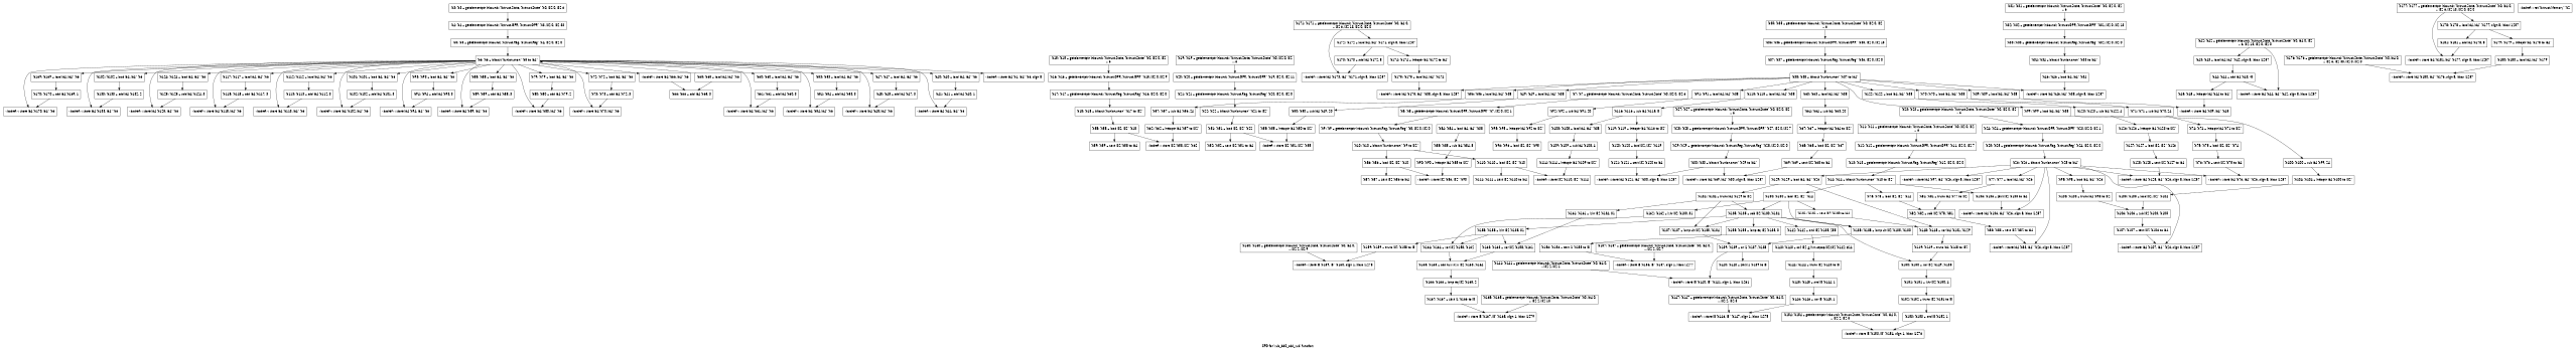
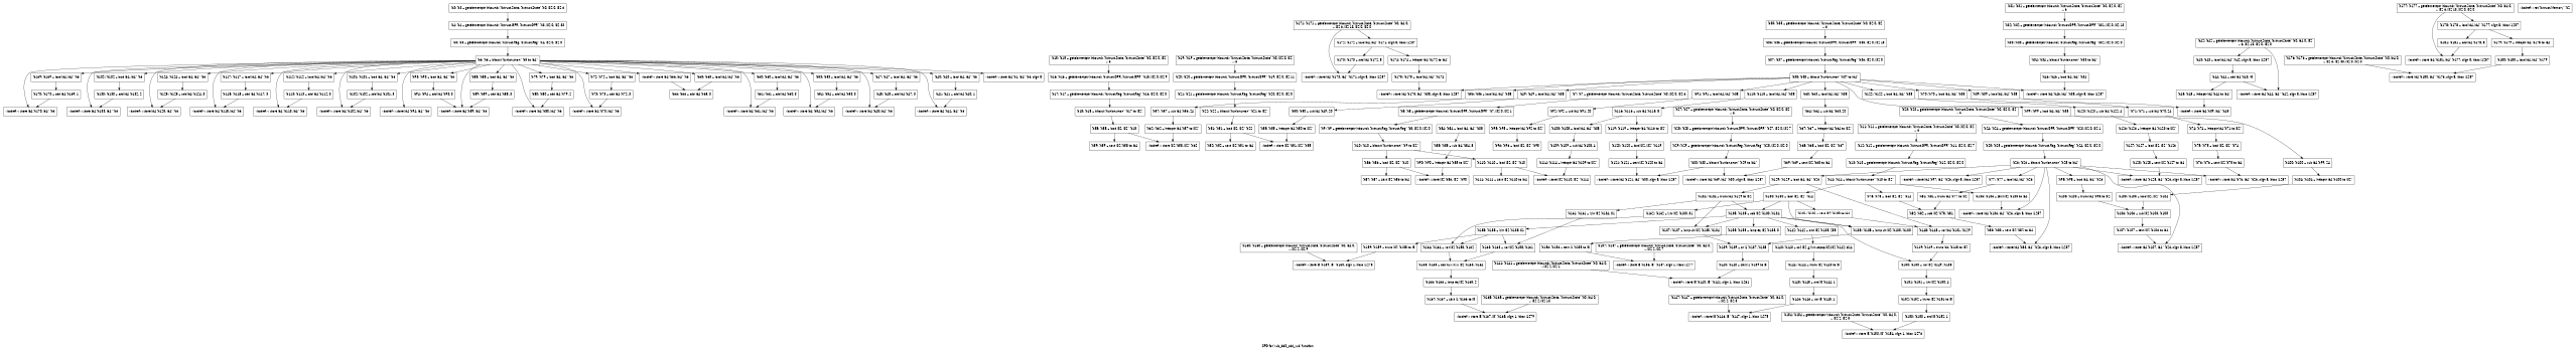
  digraph {
    fontname=Lato
    label="CFG for 'sub_660_add_sub' function"
    node [fontname=Lato shape=record]
    edge [fontname=Lato]
    n1 [label="{%3:  %3 = getelementptr inbounds %struct.State, %struct.State* %0, i32 0, i32 6}"]
    n2 [label="{%4:  %4 = getelementptr inbounds %struct.GPR, %struct.GPR* %3, i32 0, i32 33}"]
    n3 [label="{%5:  %5 = getelementptr inbounds %struct.Reg, %struct.Reg* %4, i32 0, i32 0}"]
    n4 [label="{%6:  %6 = bitcast %union.anon* %5 to i64*}"]
    n5 [label="{\<badref\>:  store i64 %170, i64* %6}"]
    n6 [label="{%169:  %169 = load i64, i64* %6}"]
    n7 [label="{\<badref\>:  store i64 %133, i64* %6}"]
    n8 [label="{%132:  %132 = load i64, i64* %6}"]
    n9 [label="{\<badref\>:  store i64 %125, i64* %6}"]
    n10 [label="{%124:  %124 = load i64, i64* %6}"]
    n11 [label="{\<badref\>:  store i64 %118, i64* %6}"]
    n12 [label="{%117:  %117 = load i64, i64* %6}"]
    n13 [label="{\<badref\>:  store i64 %113, i64* %6}"]
    n14 [label="{%112:  %112 = load i64, i64* %6}"]
    n15 [label="{\<badref\>:  store i64 %102, i64* %6}"]
    n16 [label="{%101:  %101 = load i64, i64* %6}"]
    n17 [label="{\<badref\>:  store i64 %94, i64* %6}"]
    n18 [label="{%93:  %93 = load i64, i64* %6}"]
    n19 [label="{\<badref\>:  store i64 %89, i64* %6}"]
    n20 [label="{%88:  %88 = load i64, i64* %6}"]
    n21 [label="{\<badref\>:  store i64 %80, i64* %6}"]
    n22 [label="{%79:  %79 = load i64, i64* %6}"]
    n23 [label="{\<badref\>:  store i64 %73, i64* %6}"]
    n24 [label="{%72:  %72 = load i64, i64* %6}"]
    n25 [label="{\<badref\>:  store i64 %66, i64* %6}"]
    n26 [label="{%65:  %65 = load i64, i64* %6}"]
    n27 [label="{\<badref\>:  store i64 %61, i64* %6}"]
    n28 [label="{%60:  %60 = load i64, i64* %6}"]
    n29 [label="{\<badref\>:  store i64 %54, i64* %6}"]
    n30 [label="{%53:  %53 = load i64, i64* %6}"]
    n31 [label="{\<badref\>:  store i64 %48, i64* %6}"]
    n32 [label="{%47:  %47 = load i64, i64* %6}"]
    n33 [label="{\<badref\>:  store i64 %41, i64* %6}"]
    n34 [label="{%40:  %40 = load i64, i64* %6}"]
    n35 [label="{\<badref\>:  store i64 %1, i64* %6, align 8}"]
    n36 [label="{%170:  %170 = add i64 %169, 1}"]
    n37 [label="{%133:  %133 = add i64 %132, 2}"]
    n38 [label="{%125:  %125 = add i64 %124, 3}"]
    n39 [label="{%118:  %118 = add i64 %117, 3}"]
    n40 [label="{%113:  %113 = add i64 %112, 3}"]
    n41 [label="{%102:  %102 = add i64 %101, 3}"]
    n42 [label="{%94:  %94 = add i64 %93, 3}"]
    n43 [label="{%89:  %89 = add i64 %88, 3}"]
    n44 [label="{%80:  %80 = add i64 %79, 2}"]
    n45 [label="{%73:  %73 = add i64 %72, 3}"]
    n46 [label="{%66:  %66 = add i64 %65, 3}"]
    n47 [label="{%61:  %61 = add i64 %60, 3}"]
    n48 [label="{%54:  %54 = add i64 %53, 3}"]
    n49 [label="{%48:  %48 = add i64 %47, 3}"]
    n50 [label="{%41:  %41 = add i64 %40, 1}"]
    n51 [label="{%7:  %7 = getelementptr inbounds %struct.State, %struct.State* %0, i32 0, i32 6}"]
    n52 [label="{%8:  %8 = getelementptr inbounds %struct.GPR, %struct.GPR* %7, i32 0, i32 1}"]
    n53 [label="{%9:  %9 = getelementptr inbounds %struct.Reg, %struct.Reg* %8, i32 0, i32 0}"]
    n54 [label="{%10:  %10 = bitcast %union.anon* %9 to i32*}"]
    n55 [label="{%110:  %110 = load i32, i32* %10}"]
    n56 [label="{%86:  %86 = load i32, i32* %10}"]
    n57 [label="{\<badref\>:  store i32 %110, i32* %114}"]
    n58 [label="{%111:  %111 = zext i32 %110 to i64}"]
    n59 [label="{\<badref\>:  store i32 %86, i32* %90}"]
    n60 [label="{%87:  %87 = zext i32 %86 to i64}"]
    n61 [label="{%11:  %11 = getelementptr inbounds %struct.State, %struct.State* %0, i32 0, i32\l... 6}"]
    n62 [label="{%12:  %12 = getelementptr inbounds %struct.GPR, %struct.GPR* %11, i32 0, i32 7}"]
    n63 [label="{%13:  %13 = getelementptr inbounds %struct.Reg, %struct.Reg* %12, i32 0, i32 0}"]
    n64 [label="{%14:  %14 = bitcast %union.anon* %13 to i32*}"]
    n65 [label="{%130:  %130 = load i32, i32* %14}"]
    n66 [label="{%78:  %78 = load i32, i32* %14}"]
    n67 [label="{%136:  %136 = zext i32 %135 to i64}"]
    n68 [label="{%162:  %162 = lshr i32 %130, 31}"]
    n69 [label="{%138:  %138 = icmp ult i32 %135, %130}"]
    n70 [label="{%135:  %135 = add i32 %130, %134}"]
    n71 [label="{%131:  %131 = zext i32 %130 to i64}"]
    n72 [label="{%82:  %82 = add i32 %78, %81}"]
    n73 [label="{%164:  %164 = xor i32 %158, %162}"]
    n74 [label="{%139:  %139 = or i1 %137, %138}"]
    n75 [label="{%137:  %137 = icmp ult i32 %135, %134}"]
    n76 [label="{%158:  %158 = lshr i32 %135, 31}"]
    n77 [label="{%155:  %155 = icmp eq i32 %135, 0}"]
    n78 [label="{%150:  %150 = xor i32 %149, %135}"]
    n79 [label="{%142:  %142 = and i32 %135, 255}"]
    n80 [label="{%148:  %148 = xor i64 %131, %129}"]
    n81 [label="{%83:  %83 = zext i32 %82 to i64}"]
    n82 [label="{%15:  %15 = getelementptr inbounds %struct.State, %struct.State* %0, i32 0, i32\l... 6}"]
    n83 [label="{%16:  %16 = getelementptr inbounds %struct.GPR, %struct.GPR* %15, i32 0, i32 9}"]
    n84 [label="{%17:  %17 = getelementptr inbounds %struct.Reg, %struct.Reg* %16, i32 0, i32 0}"]
    n85 [label="{%18:  %18 = bitcast %union.anon* %17 to i32*}"]
    n86 [label="{%58:  %58 = load i32, i32* %18}"]
    n87 [label="{\<badref\>:  store i32 %58, i32* %62}"]
    n88 [label="{%59:  %59 = zext i32 %58 to i64}"]
    n89 [label="{%19:  %19 = getelementptr inbounds %struct.State, %struct.State* %0, i32 0, i32\l... 6}"]
    n90 [label="{%20:  %20 = getelementptr inbounds %struct.GPR, %struct.GPR* %19, i32 0, i32 11}"]
    n91 [label="{%21:  %21 = getelementptr inbounds %struct.Reg, %struct.Reg* %20, i32 0, i32 0}"]
    n92 [label="{%22:  %22 = bitcast %union.anon* %21 to i32*}"]
    n93 [label="{%51:  %51 = load i32, i32* %22}"]
    n94 [label="{\<badref\>:  store i32 %51, i32* %55}"]
    n95 [label="{%52:  %52 = zext i32 %51 to i64}"]
    n96 [label="{%23:  %23 = getelementptr inbounds %struct.State, %struct.State* %0, i32 0, i32\l... 6}"]
    n97 [label="{%24:  %24 = getelementptr inbounds %struct.GPR, %struct.GPR* %23, i32 0, i32 1}"]
    n98 [label="{%25:  %25 = getelementptr inbounds %struct.Reg, %struct.Reg* %24, i32 0, i32 0}"]
    n99 [label="{%26:  %26 = bitcast %union.anon* %25 to i64*}"]
    n100 [label="{\<badref\>:  store i64 %136, i64* %26, align 8, !tbaa !1257}"]
    n101 [label="{%129:  %129 = load i64, i64* %26}"]
    n102 [label="{\<badref\>:  store i64 %128, i64* %26, align 8, !tbaa !1257}"]
    n103 [label="{\<badref\>:  store i64 %107, i64* %26, align 8, !tbaa !1257}"]
    n104 [label="{%98:  %98 = load i64, i64* %26}"]
    n105 [label="{\<badref\>:  store i64 %97, i64* %26, align 8, !tbaa !1257}"]
    n106 [label="{\<badref\>:  store i64 %83, i64* %26, align 8, !tbaa !1257}"]
    n107 [label="{%77:  %77 = load i64, i64* %26}"]
    n108 [label="{\<badref\>:  store i64 %76, i64* %26, align 8, !tbaa !1257}"]
    n109 [label="{%134:  %134 = trunc i64 %129 to i32}"]
    n110 [label="{%103:  %103 = trunc i64 %98 to i32}"]
    n111 [label="{%81:  %81 = trunc i64 %77 to i32}"]
    n112 [label="{%149:  %149 = trunc i64 %148 to i32}"]
    n113 [label="{%161:  %161 = lshr i32 %134, 31}"]
    n114 [label="{%106:  %106 = sub i32 %103, %105}"]
    n115 [label="{%27:  %27 = getelementptr inbounds %struct.State, %struct.State* %0, i32 0, i32\l... 6}"]
    n116 [label="{%28:  %28 = getelementptr inbounds %struct.GPR, %struct.GPR* %27, i32 0, i32 7}"]
    n117 [label="{%29:  %29 = getelementptr inbounds %struct.Reg, %struct.Reg* %28, i32 0, i32 0}"]
    n118 [label="{%30:  %30 = bitcast %union.anon* %29 to i64*}"]
    n119 [label="{\<badref\>:  store i64 %121, i64* %30, align 8, !tbaa !1257}"]
    n120 [label="{\<badref\>:  store i64 %69, i64* %30, align 8, !tbaa !1257}"]
    n121 [label="{%31:  %31 = getelementptr inbounds %struct.State, %struct.State* %0, i32 0, i32\l... 6}"]
    n122 [label="{%32:  %32 = getelementptr inbounds %struct.GPR, %struct.GPR* %31, i32 0, i32 13}"]
    n123 [label="{%33:  %33 = getelementptr inbounds %struct.Reg, %struct.Reg* %32, i32 0, i32 0}"]
    n124 [label="{%34:  %34 = bitcast %union.anon* %33 to i64*}"]
    n125 [label="{%46:  %46 = load i64, i64* %34}"]
    n126 [label="{\<badref\>:  store i64 %46, i64* %38, align 8, !tbaa !1257}"]
    n127 [label="{%35:  %35 = getelementptr inbounds %struct.State, %struct.State* %0, i32 0, i32\l... 6}"]
    n128 [label="{%36:  %36 = getelementptr inbounds %struct.GPR, %struct.GPR* %35, i32 0, i32 15}"]
    n129 [label="{%37:  %37 = getelementptr inbounds %struct.Reg, %struct.Reg* %36, i32 0, i32 0}"]
    n130 [label="{%38:  %38 = bitcast %union.anon* %37 to i64*}"]
    n131 [label="{\<badref\>:  store i64 %175, i64* %38, align 8, !tbaa !1257}"]
    n132 [label="{%122:  %122 = load i64, i64* %38}"]
    n133 [label="{%115:  %115 = load i64, i64* %38}"]
    n134 [label="{%99:  %99 = load i64, i64* %38}"]
    n135 [label="{%91:  %91 = load i64, i64* %38}"]
    n136 [label="{%70:  %70 = load i64, i64* %38}"]
    n137 [label="{%63:  %63 = load i64, i64* %38}"]
    n138 [label="{%56:  %56 = load i64, i64* %38}"]
    n139 [label="{%49:  %49 = load i64, i64* %38}"]
    n140 [label="{%39:  %39 = load i64, i64* %38}"]
    n141 [label="{%123:  %123 = sub i64 %122, 4}"]
    n142 [label="{%116:  %116 = sub i64 %115, 8}"]
    n143 [label="{%108:  %108 = load i64, i64* %38}"]
    n144 [label="{%109:  %109 = sub i64 %108, 4}"]
    n145 [label="{%100:  %100 = sub i64 %99, 24}"]
    n146 [label="{%92:  %92 = sub i64 %91, 20}"]
    n147 [label="{%84:  %84 = load i64, i64* %38}"]
    n148 [label="{%85:  %85 = sub i64 %84, 8}"]
    n149 [label="{%71:  %71 = sub i64 %70, 24}"]
    n150 [label="{%64:  %64 = sub i64 %63, 20}"]
    n151 [label="{%57:  %57 = sub i64 %56, 24}"]
    n152 [label="{%50:  %50 = sub i64 %49, 20}"]
    n153 [label="{\<badref\>:  store i64 %39, i64* %45}"]
    n154 [label="{%126:  %126 = inttoptr i64 %123 to i32*}"]
    n155 [label="{%119:  %119 = inttoptr i64 %116 to i32*}"]
    n156 [label="{%114:  %114 = inttoptr i64 %109 to i32*}"]
    n157 [label="{%104:  %104 = inttoptr i64 %100 to i32*}"]
    n158 [label="{%95:  %95 = inttoptr i64 %92 to i32*}"]
    n159 [label="{%90:  %90 = inttoptr i64 %85 to i32*}"]
    n160 [label="{%74:  %74 = inttoptr i64 %71 to i32*}"]
    n161 [label="{%67:  %67 = inttoptr i64 %64 to i32*}"]
    n162 [label="{%62:  %62 = inttoptr i64 %57 to i32*}"]
    n163 [label="{%55:  %55 = inttoptr i64 %50 to i32*}"]
    n164 [label="{%42:  %42 = getelementptr inbounds %struct.State, %struct.State* %0, i64 0, i32\l... 6, i32 13, i32 0, i32 0}"]
    n165 [label="{\<badref\>:  store i64 %44, i64* %42, align 8, !tbaa !1257}"]
    n166 [label="{%43:  %43 = load i64, i64* %42, align 8, !tbaa !1257}"]
    n167 [label="{%44:  %44 = add i64 %43, -8}"]
    n168 [label="{%45:  %45 = inttoptr i64 %44 to i64*}"]
    n169 [label="{%68:  %68 = load i32, i32* %67}"]
    n170 [label="{%69:  %69 = zext i32 %68 to i64}"]
    n171 [label="{%75:  %75 = load i32, i32* %74}"]
    n172 [label="{%76:  %76 = zext i32 %75 to i64}"]
    n173 [label="{%96:  %96 = load i32, i32* %95}"]
    n174 [label="{%107:  %107 = zext i32 %106 to i64}"]
    n175 [label="{%105:  %105 = load i32, i32* %104}"]
    n176 [label="{%120:  %120 = load i32, i32* %119}"]
    n177 [label="{%121:  %121 = zext i32 %120 to i64}"]
    n178 [label="{%127:  %127 = load i32, i32* %126}"]
    n179 [label="{%128:  %128 = zext i32 %127 to i64}"]
    n180 [label="{%163:  %163 = xor i32 %158, %161}"]
    n181 [label="{%165:  %165 = add nuw nsw i32 %163, %164}"]
    n182 [label="{%140:  %140 = zext i1 %139 to i8}"]
    n183 [label="{%159:  %159 = trunc i32 %158 to i8}"]
    n184 [label="{%156:  %156 = zext i1 %155 to i8}"]
    n185 [label="{%151:  %151 = lshr i32 %150, 4}"]
    n186 [label="{%143:  %143 = call i32 @llvm.ctpop.i32(i32 %142) #14}"]
    n187 [label="{\<badref\>:  store i8 %159, i8* %160, align 1, !tbaa !1278}"]
    n188 [label="{\<badref\>:  store i8 %156, i8* %157, align 1, !tbaa !1277}"]
    n189 [label="{%152:  %152 = trunc i32 %151 to i8}"]
    n190 [label="{%144:  %144 = trunc i32 %143 to i8}"]
    n191 [label="{\<badref\>:  store i8 %140, i8* %141, align 1, !tbaa !1261}"]
    n192 [label="{%141:  %141 = getelementptr inbounds %struct.State, %struct.State* %0, i64 0,\l... i32 2, i32 1}"]
    n193 [label="{%145:  %145 = and i8 %144, 1}"]
    n194 [label="{%146:  %146 = xor i8 %145, 1}"]
    n195 [label="{\<badref\>:  store i8 %146, i8* %147, align 1, !tbaa !1275}"]
    n196 [label="{%147:  %147 = getelementptr inbounds %struct.State, %struct.State* %0, i64 0,\l... i32 2, i32 3}"]
    n197 [label="{%153:  %153 = and i8 %152, 1}"]
    n198 [label="{\<badref\>:  store i8 %153, i8* %154, align 1, !tbaa !1276}"]
    n199 [label="{%154:  %154 = getelementptr inbounds %struct.State, %struct.State* %0, i64 0,\l... i32 2, i32 5}"]
    n200 [label="{%157:  %157 = getelementptr inbounds %struct.State, %struct.State* %0, i64 0,\l... i32 2, i32 7}"]
    n201 [label="{%166:  %166 = icmp eq i32 %165, 2}"]
    n202 [label="{%160:  %160 = getelementptr inbounds %struct.State, %struct.State* %0, i64 0,\l... i32 2, i32 9}"]
    n203 [label="{%167:  %167 = zext i1 %166 to i8}"]
    n204 [label="{\<badref\>:  store i8 %167, i8* %168, align 1, !tbaa !1279}"]
    n205 [label="{%168:  %168 = getelementptr inbounds %struct.State, %struct.State* %0, i64 0,\l... i32 2, i32 13}"]
    n206 [label="{%171:  %171 = getelementptr inbounds %struct.State, %struct.State* %0, i64 0,\l... i32 6, i32 13, i32 0, i32 0}"]
    n207 [label="{\<badref\>:  store i64 %173, i64* %171, align 8, !tbaa !1257}"]
    n208 [label="{%172:  %172 = load i64, i64* %171, align 8, !tbaa !1257}"]
    n209 [label="{%174:  %174 = inttoptr i64 %172 to i64*}"]
    n210 [label="{%173:  %173 = add i64 %172, 8}"]
    n211 [label="{%175:  %175 = load i64, i64* %174}"]
    n212 [label="{%176:  %176 = getelementptr inbounds %struct.State, %struct.State* %0, i64 0,\l... i32 6, i32 33, i32 0, i32 0}"]
    n213 [label="{\<badref\>:  store i64 %180, i64* %176, align 8, !tbaa !1257}"]
    n214 [label="{%177:  %177 = getelementptr inbounds %struct.State, %struct.State* %0, i64 0,\l... i32 6, i32 13, i32 0, i32 0}"]
    n215 [label="{\<badref\>:  store i64 %181, i64* %177, align 8, !tbaa !1257}"]
    n216 [label="{%178:  %178 = load i64, i64* %177, align 8, !tbaa !1257}"]
    n217 [label="{%181:  %181 = add i64 %178, 8}"]
    n218 [label="{%179:  %179 = inttoptr i64 %178 to i64*}"]
    n219 [label="{%180:  %180 = load i64, i64* %179}"]
    n220 [label="{\<badref\>:  ret %struct.Memory* %2}"]
    n1 -> n2
    n2 -> n3
    n3 -> n4
    n4 -> n5
    n4 -> n6
    n4 -> n7
    n4 -> n8
    n4 -> n9
    n4 -> n10
    n4 -> n11
    n4 -> n12
    n4 -> n13
    n4 -> n14
    n4 -> n15
    n4 -> n16
    n4 -> n17
    n4 -> n18
    n4 -> n19
    n4 -> n20
    n4 -> n21
    n4 -> n22
    n4 -> n23
    n4 -> n24
    n4 -> n25
-   n26 -> n4
+   n4 -> n26
    n4 -> n27
    n4 -> n28
    n4 -> n29
    n4 -> n30
    n4 -> n31
    n4 -> n32
    n4 -> n33
    n4 -> n34
    n4 -> n35
    n6 -> n36
    n8 -> n37
    n10 -> n38
    n12 -> n39
    n14 -> n40
    n16 -> n41
    n18 -> n42
    n20 -> n43
    n22 -> n44
    n24 -> n45
    n25 -> n46
    n26 -> n46
    n28 -> n47
    n30 -> n48
    n32 -> n49
    n34 -> n50
    n36 -> n5
    n37 -> n7
    n38 -> n9
    n39 -> n11
    n40 -> n13
    n41 -> n15
-   n42 -> n17
+   n42 -> n19
    n43 -> n19
    n44 -> n21
    n45 -> n23
    n47 -> n27
    n48 -> n29
    n49 -> n31
    n50 -> n33
    n51 -> n52
    n52 -> n53
    n53 -> n54
    n54 -> n55
    n54 -> n56
    n55 -> n57
    n55 -> n58
    n56 -> n59
    n56 -> n60
    n61 -> n62
    n62 -> n63
    n63 -> n64
    n64 -> n65
    n64 -> n66
    n64 -> n67
    n65 -> n68
    n65 -> n69
    n65 -> n70
    n65 -> n71
    n66 -> n72
    n67 -> n100
    n68 -> n73
    n69 -> n74
    n70 -> n69
    n70 -> n75
    n70 -> n76
    n70 -> n77
    n70 -> n78
    n70 -> n79
    n71 -> n80
    n72 -> n81
    n73 -> n181
    n74 -> n182
    n75 -> n74
    n76 -> n73
    n76 -> n180
    n76 -> n183
    n77 -> n184
    n78 -> n185
    n79 -> n186
    n80 -> n112
    n81 -> n106
    n82 -> n83
    n83 -> n84
    n84 -> n85
    n85 -> n86
    n86 -> n87
    n86 -> n88
    n89 -> n90
    n90 -> n91
    n91 -> n92
    n92 -> n93
    n93 -> n94
    n93 -> n95
    n96 -> n97
    n97 -> n98
    n98 -> n99
    n99 -> n100
    n99 -> n101
    n99 -> n102
    n99 -> n103
    n99 -> n104
    n99 -> n105
    n99 -> n106
    n99 -> n107
    n99 -> n108
    n101 -> n80
    n101 -> n109
    n104 -> n110
    n107 -> n111
    n109 -> n70
    n109 -> n75
    n109 -> n113
    n110 -> n114
    n111 -> n72
    n112 -> n78
    n113 -> n180
    n114 -> n174
    n115 -> n116
    n116 -> n117
    n117 -> n118
    n118 -> n119
    n118 -> n120
    n121 -> n122
    n122 -> n123
    n123 -> n124
    n124 -> n125
    n125 -> n126
    n127 -> n128
    n128 -> n129
    n129 -> n130
    n130 -> n126
    n130 -> n131
    n130 -> n132
    n130 -> n133
    n130 -> n134
    n130 -> n135
    n130 -> n136
    n130 -> n137
    n130 -> n138
    n130 -> n139
    n130 -> n140
    n132 -> n141
    n133 -> n142
    n134 -> n145
    n135 -> n146
    n136 -> n149
    n137 -> n150
    n138 -> n151
    n139 -> n152
    n140 -> n153
    n141 -> n154
    n142 -> n143
    n142 -> n155
    n143 -> n144
    n144 -> n156
    n145 -> n157
    n146 -> n158
    n147 -> n148
    n148 -> n159
    n149 -> n160
    n150 -> n161
    n151 -> n162
    n152 -> n163
    n154 -> n178
    n155 -> n176
    n156 -> n57
    n157 -> n175
    n158 -> n173
    n159 -> n59
    n160 -> n171
    n161 -> n169
    n162 -> n87
    n163 -> n94
    n164 -> n165
    n164 -> n166
    n166 -> n167
    n167 -> n165
    n167 -> n168
    n168 -> n153
    n169 -> n170
    n170 -> n120
    n171 -> n172
    n172 -> n108
    n174 -> n103
    n175 -> n114
    n176 -> n177
    n177 -> n119
    n178 -> n179
    n179 -> n102
    n180 -> n181
    n181 -> n201
-   n74 -> n191
+   n182 -> n191
    n183 -> n187
    n184 -> n188
    n185 -> n189
    n186 -> n190
    n189 -> n197
    n190 -> n193
    n192 -> n191
    n193 -> n194
    n194 -> n195
    n196 -> n195
    n197 -> n198
    n199 -> n198
    n200 -> n188
    n201 -> n203
    n202 -> n187
    n203 -> n204
    n205 -> n204
    n206 -> n207
    n206 -> n208
    n208 -> n209
    n208 -> n210
    n209 -> n211
    n210 -> n207
    n211 -> n131
    n212 -> n213
    n214 -> n215
    n214 -> n216
    n216 -> n217
    n216 -> n218
    n217 -> n215
    n218 -> n219
    n219 -> n213
  }
